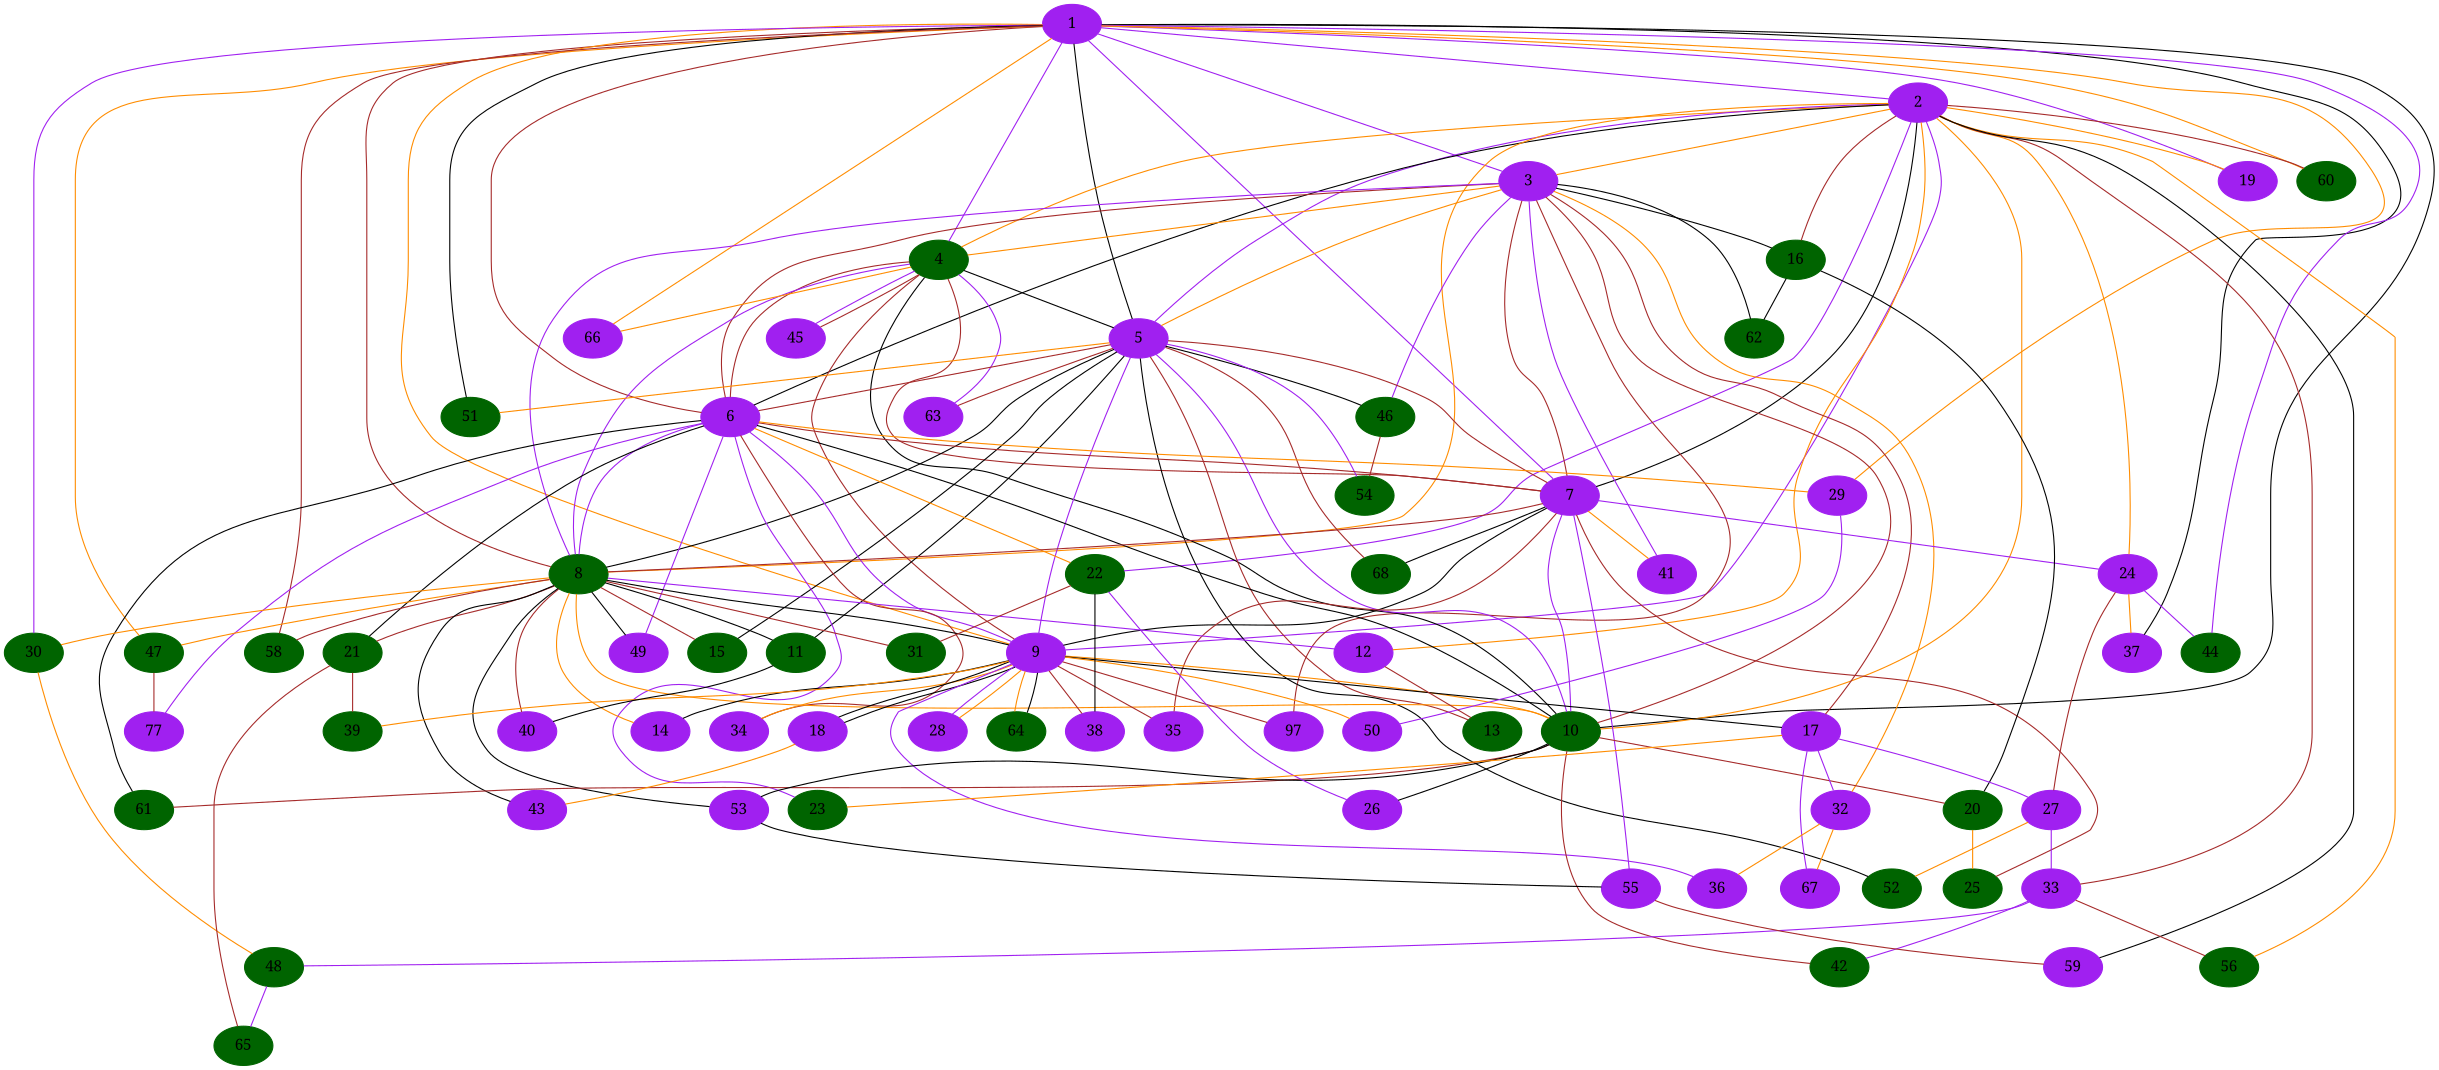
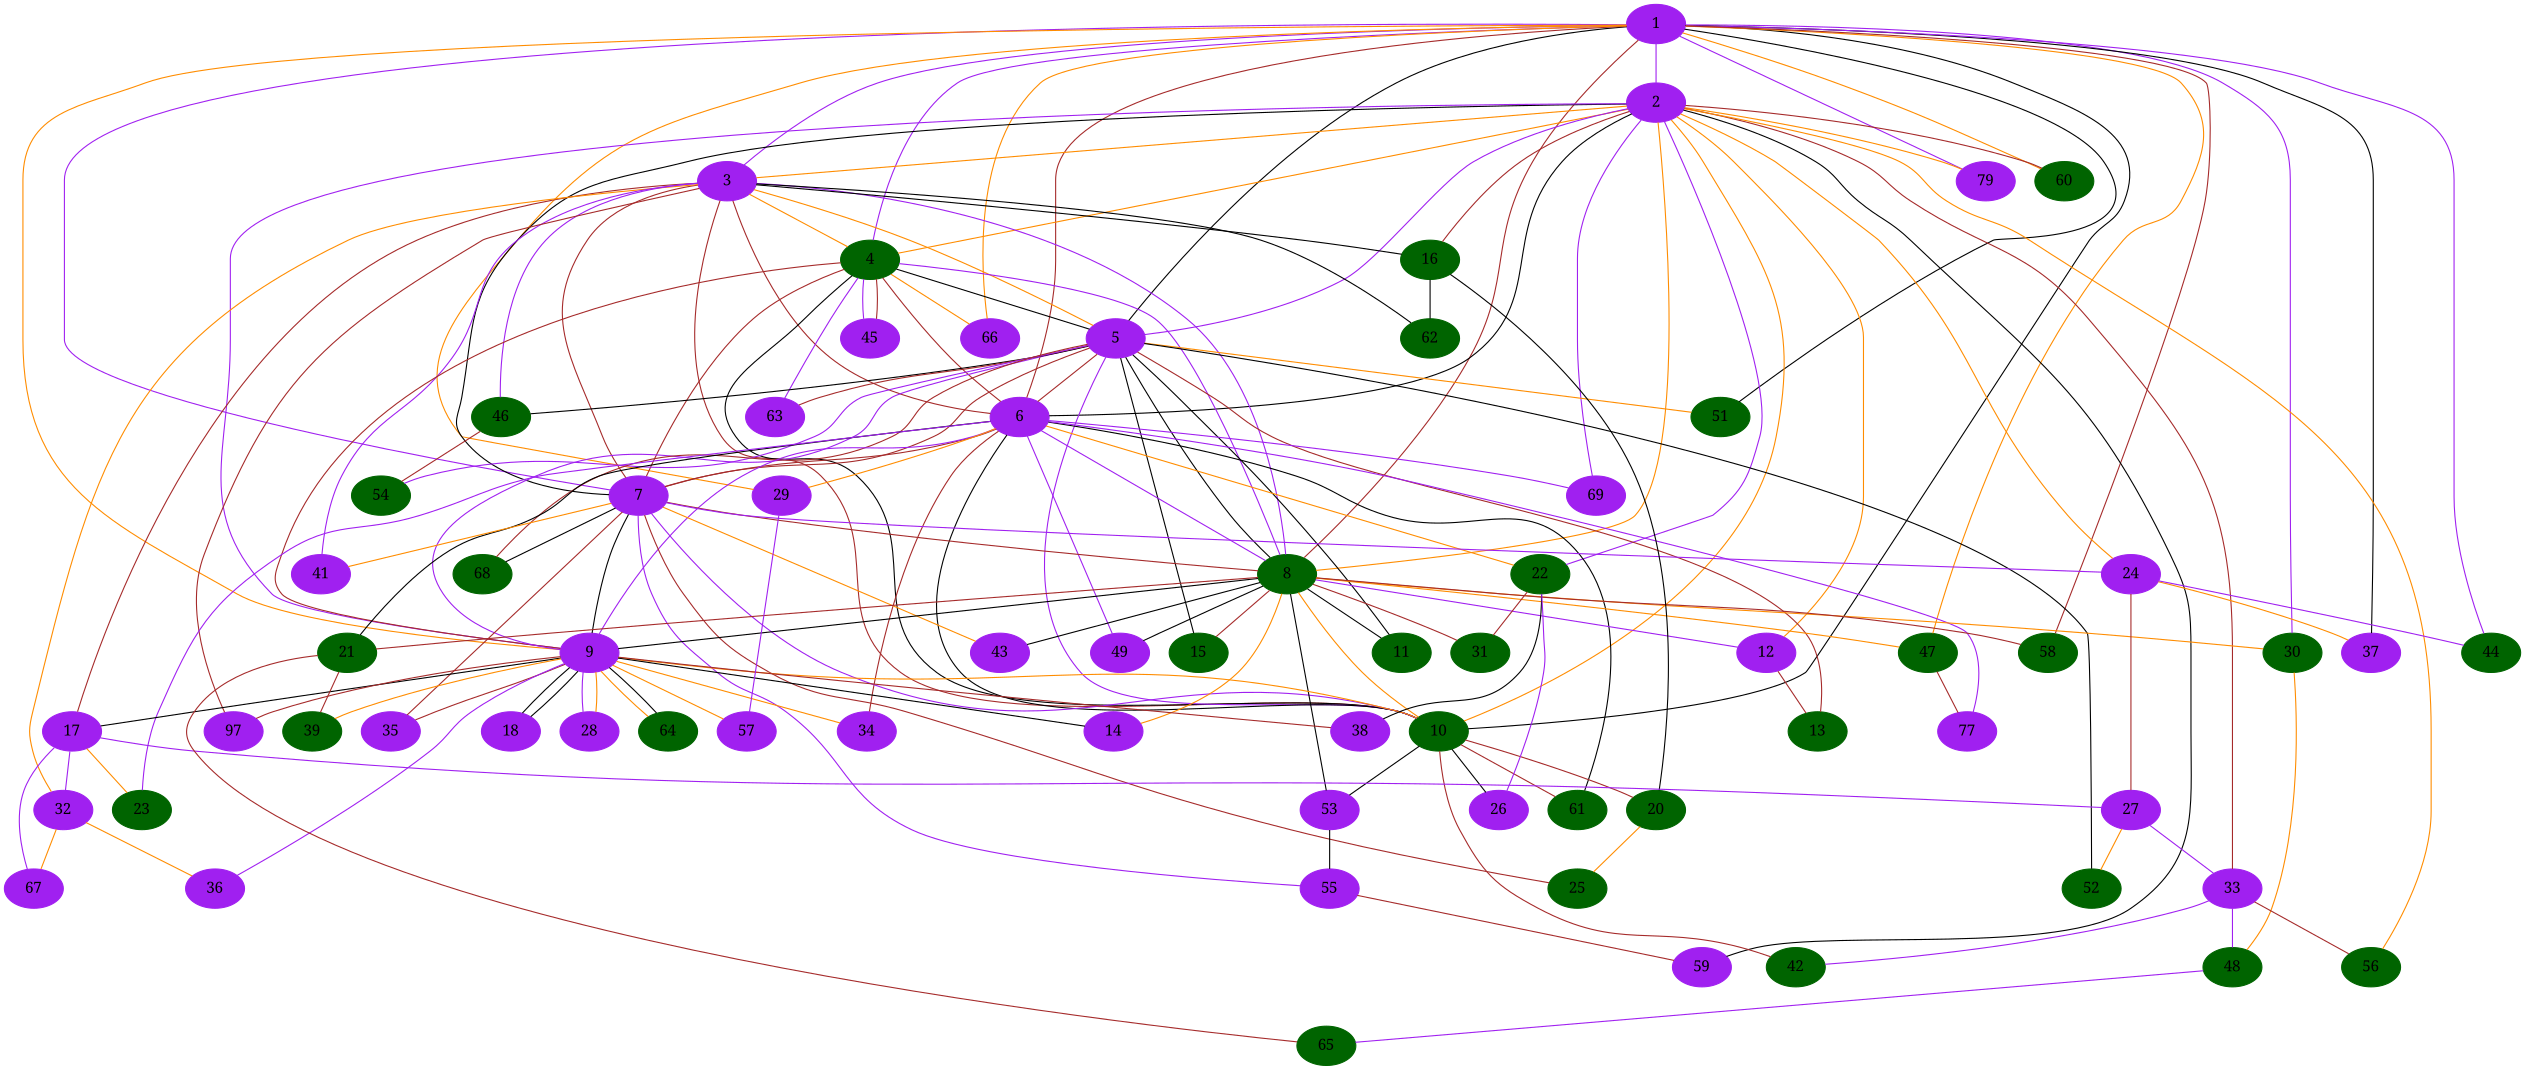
  graph {
    fontname="Noto Serif"
    node [color=purple fontname="Noto Serif" style=filled]
    edge [color=brown fontname="Noto Serif"]
    1
    2
    3
    4 [color=darkgreen]
    5
    6
    7
    8 [color=darkgreen]
    9
    10 [color=darkgreen]
-   19
+   19 [label=79]
    29
    30 [color=darkgreen]
    37
    44 [color=darkgreen]
    47 [color=darkgreen]
    51 [color=darkgreen]
    58 [color=darkgreen]
    60 [color=darkgreen]
    66
    12
    16 [color=darkgreen]
    22 [color=darkgreen]
    24
    33
    56 [color=darkgreen]
    59
+   69
    17
    32
    41
    46 [color=darkgreen]
    n33 [label=97]
    62 [color=darkgreen]
    45
    63
    11 [color=darkgreen]
    13 [color=darkgreen]
    15 [color=darkgreen]
    52 [color=darkgreen]
    54 [color=darkgreen]
    68 [color=darkgreen]
    21 [color=darkgreen]
    23 [color=darkgreen]
    34
    49
    61 [color=darkgreen]
    n48 [label=77]
    25 [color=darkgreen]
    35
    43
    55
    14
    31 [color=darkgreen]
-   40
    53
    18
    28
    36
    38
    39 [color=darkgreen]
-   50
+   50 [label=57]
    64 [color=darkgreen]
    20 [color=darkgreen]
    26
    42 [color=darkgreen]
    48 [color=darkgreen]
    27
    67
    65 [color=darkgreen]
    1 -- 2 [color=purple]
    1 -- 3 [color=purple]
    1 -- 4 [color=purple]
    1 -- 5 [color=black]
    1 -- 6
    1 -- 7 [color=purple]
    1 -- 8
    1 -- 9 [color=darkorange]
    1 -- 10 [color=black]
    1 -- 19 [color=purple]
    1 -- 29 [color=darkorange]
    1 -- 30 [color=purple]
    1 -- 37 [color=black]
    1 -- 44 [color=purple]
    1 -- 47 [color=darkorange]
    1 -- 51 [color=black]
    1 -- 58
    1 -- 60 [color=darkorange]
    1 -- 66 [color=darkorange]
    2 -- 3 [color=darkorange]
    2 -- 4 [color=darkorange]
    2 -- 5 [color=purple]
    2 -- 6 [color=black]
    2 -- 7 [color=black]
    2 -- 8 [color=darkorange]
    2 -- 9 [color=purple]
    2 -- 10 [color=darkorange]
    2 -- 19 [color=darkorange]
    2 -- 60
    2 -- 12 [color=darkorange]
    2 -- 16
    2 -- 22 [color=purple]
    2 -- 24 [color=darkorange]
    2 -- 33
    2 -- 56 [color=darkorange]
    2 -- 59 [color=black]
+   2 -- 69 [color=purple]
    3 -- 4 [color=darkorange]
    3 -- 5 [color=darkorange]
    3 -- 6
    3 -- 7
    3 -- 8 [color=purple]
    3 -- 10
    3 -- 16 [color=black]
    3 -- 17
    3 -- 32 [color=darkorange]
    3 -- 41 [color=purple]
    3 -- 46 [color=purple]
    3 -- n33
    3 -- 62 [color=black]
    4 -- 5 [color=black]
    4 -- 6
    4 -- 7
    4 -- 8 [color=purple]
    4 -- 9
    4 -- 10 [color=black]
    4 -- 66 [color=darkorange]
    4 -- 45 [color=purple]
    4 -- 45
    4 -- 63 [color=purple]
    5 -- 6
    5 -- 7
    5 -- 8 [color=black]
    5 -- 9 [color=purple]
    5 -- 10 [color=purple]
    5 -- 51 [color=darkorange]
    5 -- 46 [color=black]
    5 -- 63
    5 -- 11 [color=black]
    5 -- 13
    5 -- 15 [color=black]
    5 -- 52 [color=black]
    5 -- 54 [color=purple]
    5 -- 68
    6 -- 7
    6 -- 8 [color=purple]
    6 -- 9 [color=purple]
    6 -- 10 [color=black]
    6 -- 29 [color=darkorange]
    6 -- 22 [color=darkorange]
+   6 -- 69 [color=purple]
    6 -- 21 [color=black]
    6 -- 23 [color=purple]
    6 -- 34
    6 -- 49 [color=purple]
    6 -- 61 [color=black]
    6 -- n48 [color=purple]
    7 -- 8
    7 -- 9 [color=black]
    7 -- 10 [color=purple]
    7 -- 24 [color=purple]
    7 -- 41 [color=darkorange]
    7 -- 68 [color=black]
    7 -- 25
    7 -- 35
-   18 -- 43 [color=darkorange]
+   7 -- 43 [color=darkorange]
    7 -- 55 [color=purple]
    8 -- 9 [color=black]
    8 -- 10 [color=darkorange]
    8 -- 30 [color=darkorange]
    8 -- 47 [color=darkorange]
    8 -- 58
    8 -- 12 [color=purple]
    8 -- 11 [color=black]
    8 -- 15
    8 -- 21
    8 -- 49 [color=black]
    8 -- 43 [color=black]
    8 -- 14 [color=darkorange]
    8 -- 31
-   8 -- 40
    8 -- 53 [color=black]
    9 -- 10 [color=darkorange]
    9 -- 17 [color=black]
    9 -- n33
    9 -- 34 [color=darkorange]
    9 -- 35
    9 -- 14 [color=black]
    9 -- 18 [color=black]
    9 -- 18 [color=black]
    9 -- 28 [color=purple]
    9 -- 28 [color=darkorange]
    9 -- 36 [color=purple]
    9 -- 38
    9 -- 39 [color=darkorange]
    9 -- 50 [color=darkorange]
    9 -- 64 [color=darkorange]
    9 -- 64 [color=black]
    10 -- 61
    10 -- 53 [color=black]
    10 -- 20
    10 -- 26 [color=black]
    10 -- 42
    29 -- 50 [color=purple]
    30 -- 48 [color=darkorange]
    47 -- n48
    12 -- 13
    16 -- 62 [color=black]
    16 -- 20 [color=black]
    22 -- 31
    22 -- 38 [color=black]
    22 -- 26 [color=purple]
    24 -- 37 [color=darkorange]
    24 -- 44 [color=purple]
    24 -- 27
    33 -- 56
    33 -- 42 [color=purple]
    33 -- 48 [color=purple]
    17 -- 32 [color=purple]
    17 -- 23 [color=darkorange]
    17 -- 27 [color=purple]
    17 -- 67 [color=purple]
    32 -- 36 [color=darkorange]
    32 -- 67 [color=darkorange]
    46 -- 54
-   11 -- 40 [color=black]
    21 -- 39
    21 -- 65
    55 -- 59
    53 -- 55 [color=black]
    20 -- 25 [color=darkorange]
    48 -- 65 [color=purple]
    27 -- 33 [color=purple]
    27 -- 52 [color=darkorange]
  }
